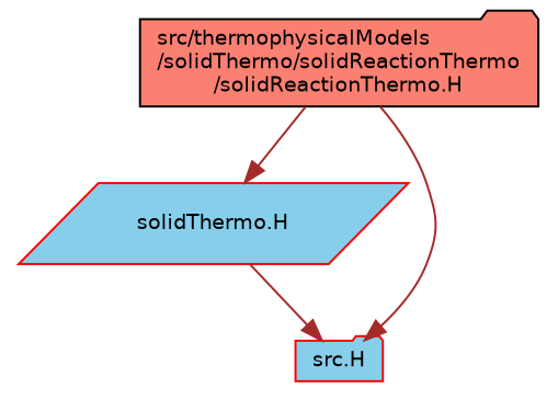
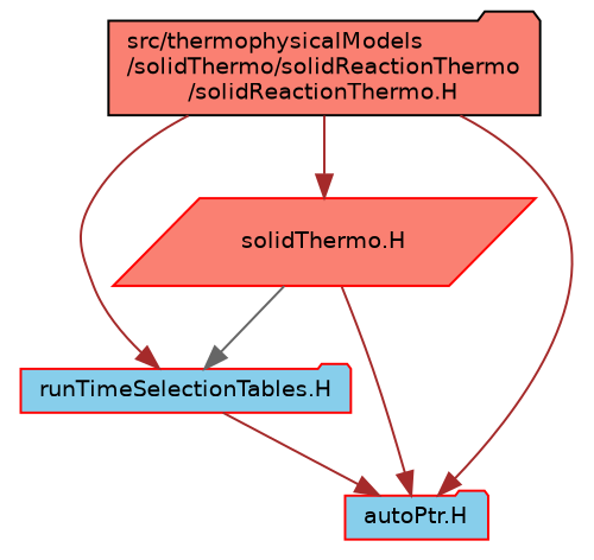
  digraph {
    node [color=red fillcolor=salmon fontname=Helvetica fontsize=10 shape=folder style=filled]
    edge [color=brown fontname=Helvetica fontsize=10 labelfontname=Helvetica labelfontsize=10 style=solid]
    n1 [color=black fontcolor=black height=0.2 label="src/thermophysicalModels\l/solidThermo/solidReactionThermo\l/solidReactionThermo.H" width=0.4]
-   n2 [fillcolor=skyblue height=0.2 label="solidThermo.H" shape=parallelogram width=0.4]
-   n4 [fillcolor=skyblue height=0.2 label="src.H" width=0.4]
+   n2 [height=0.2 label="solidThermo.H" shape=parallelogram width=0.4]
+   n3 [fillcolor=skyblue height=0.2 label="runTimeSelectionTables.H" width=0.4]
+   n4 [fillcolor=skyblue height=0.2 label="autoPtr.H" width=0.4]
    n1 -> n2
+   n1 -> n3
    n1 -> n4
+   n2 -> n3 [color=gray40]
    n2 -> n4
+   n3 -> n4
  }
